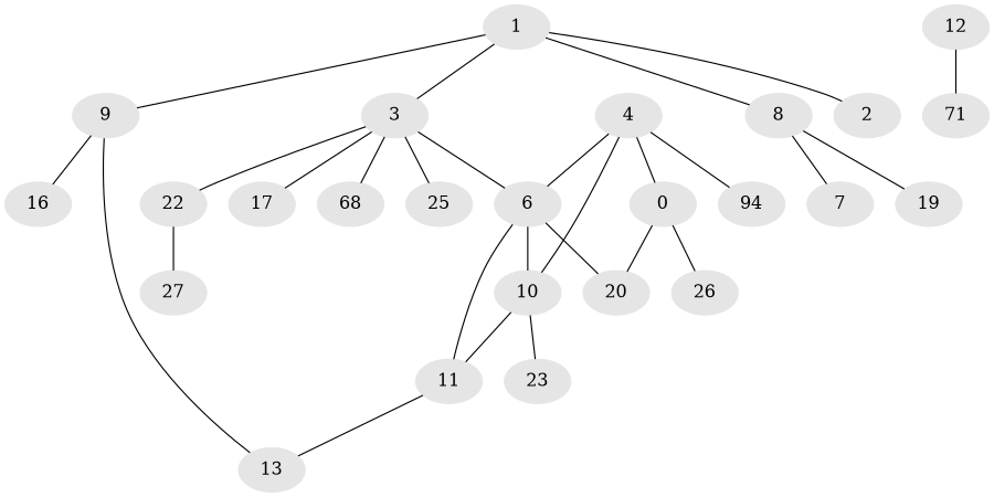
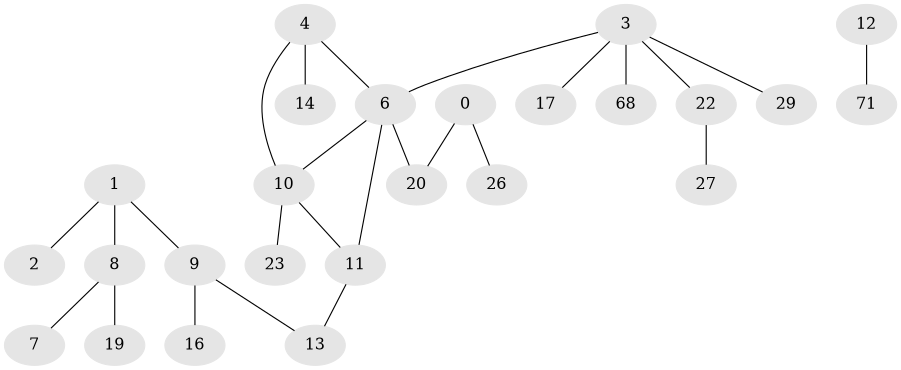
  graph {
    node [color=gray90 style=filled]
    edge [weight=1.0]
    1
    2
    3
    8
    9
    6
    17
    n8 [label=68]
    22
-   25
+   25 [label=29]
    7
    19
    13
    16
    4
    n16 [label=0]
    10
-   14 [label=94]
+   14
    20
    11
    27
    26
    23
    n24 [label=71]
    12
    1 -- 2
-   1 -- 3
    1 -- 8
    1 -- 9
    3 -- 6
    3 -- 17
    3 -- n8
    3 -- 22
    3 -- 25
    8 -- 7
    8 -- 19
    9 -- 13
    9 -- 16
    6 -- 10
    6 -- 20
    6 -- 11
    22 -- 27
    4 -- 6
-   4 -- n16
    4 -- 10
    4 -- 14
    n16 -- 20
    n16 -- 26
    10 -- 11
    10 -- 23
    11 -- 13
    12 -- n24
  }
